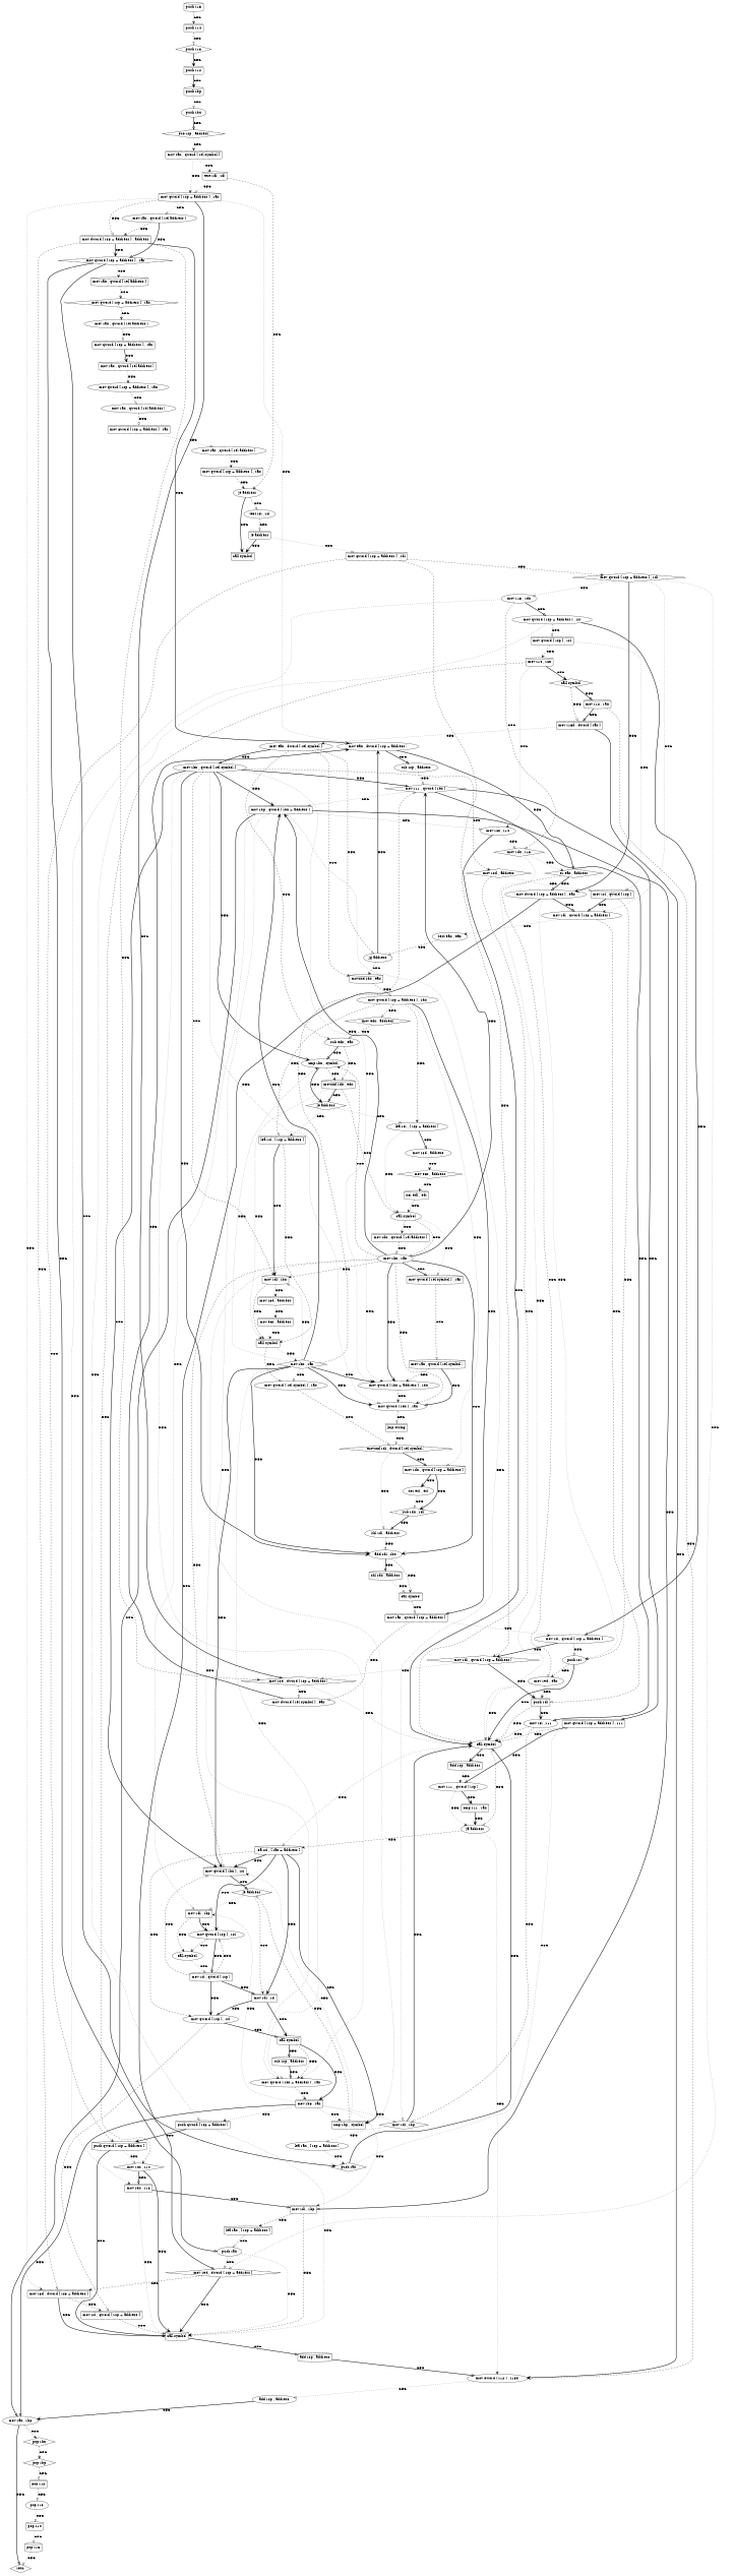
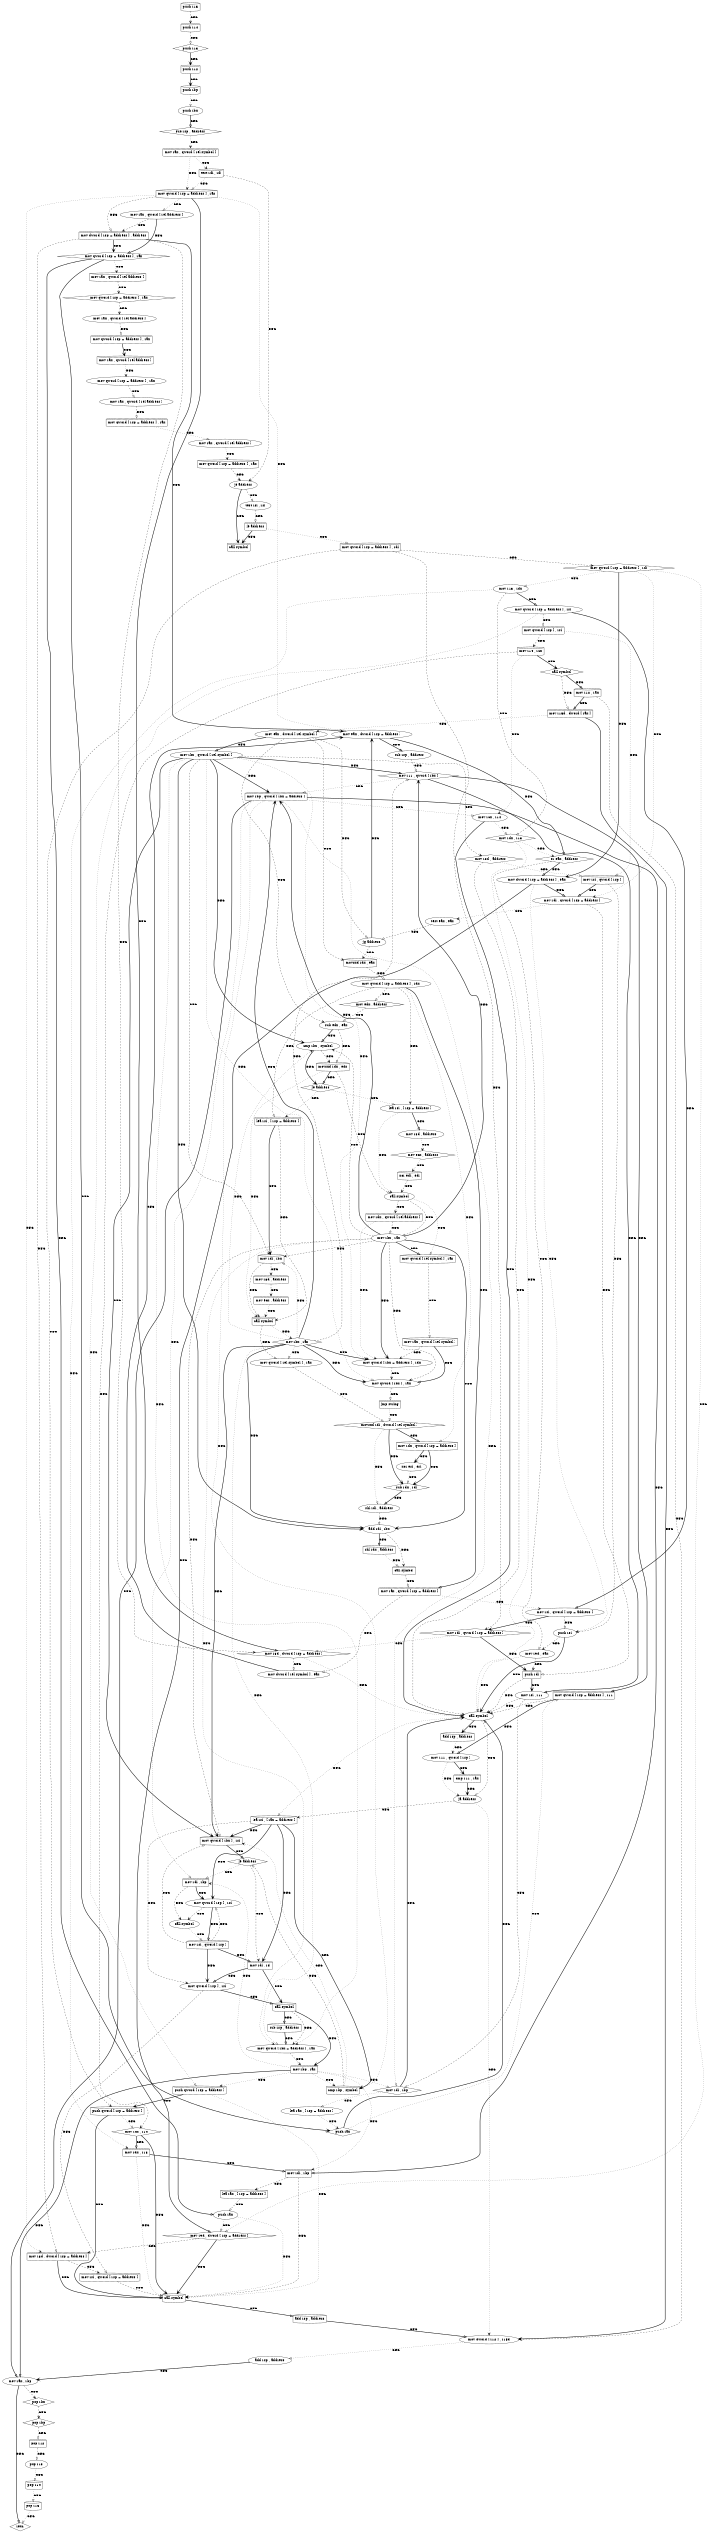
  digraph {
    node [shape=cylinder]
    edge [arrowhead=vee style=bold]
    n1 [label="push r15"]
    n2 [label="push r14"]
    n3 [label="push r13" shape=diamond]
    n4 [label="push r12"]
    n5 [label="push rbp"]
    n6 [label="push rbx" shape=ellipse]
    n7 [label="sub rsp , address" shape=diamond]
    n8 [label="mov rax , qword [ rel symbol ]"]
    n9 [label="test rdi , rdi"]
    n10 [label="mov qword [ rsp + address ] , rax"]
    n11 [label="je address" shape=ellipse]
    n12 [label="mov rax , qword [ rel address ]" shape=ellipse]
    n13 [label="mov dword [ rsp + address ] , address"]
    n14 [label="mov eax , dword [ rsp + address ]" shape=ellipse]
    n15 [label="mov r8d , dword [ rsp + address ]"]
    n16 [label="mov r8d , dword [ rsp + address ]" shape=diamond]
    n17 [label="call symbol"]
    n18 [label="test rsi , rsi" shape=ellipse]
    n19 [label="mov qword [ rsp + address ] , rax" shape=diamond]
    n20 [label="sub rsp , address" shape=ellipse]
    n21 [label="or eax , address" shape=diamond]
    n22 [label="mov rsi , qword [ rsp + address ]"]
    n23 [label="call symbol"]
    n24 [label="call symbol" shape=ellipse]
    n25 [label="mov dword [ rel symbol ] , eax" shape=ellipse]
    n26 [label="mov rax , qword [ rel address ]"]
    n27 [label="push rax" shape=diamond]
    n28 [label="push rax" shape=ellipse]
    n29 [label="mov qword [ rsp + address ] , rax" shape=diamond]
    n30 [label="mov qword [ rsp + address ] , r11"]
    n31 [label="mov r9d , dword [ rsp + address ]" shape=diamond]
    n32 [label="mov rax , qword [ rel address ]" shape=ellipse]
    n33 [label="mov qword [ rsp + address ] , rax"]
    n34 [label="mov rax , qword [ rel address ]"]
    n35 [label="mov qword [ rsp + address ] , rax" shape=ellipse]
    n36 [label="mov rax , qword [ rel address ]" shape=ellipse]
    n37 [label="mov qword [ rsp + address ] , rax"]
    n38 [label="mov rax , qword [ rel address ]" shape=ellipse]
    n39 [label="mov qword [ rsp + address ] , rax"]
    n40 [label="je address"]
    n41 [label="mov qword [ rsp + address ] , rdi"]
    n42 [label="mov qword [ rsp + address ] , rdi" shape=diamond]
    n43 [label="push qword [ rsp + address ]"]
    n44 [label="mov rdi , qword [ rsp + address ]" shape=diamond]
    n45 [label="mov r13 , rdx" shape=ellipse]
    n46 [label="mov rdi , qword [ rsp + address ]" shape=ellipse]
    n47 [label="mov dword [ rsp + address ] , eax" shape=ellipse]
    n48 [label="mov rcx , r14" shape=diamond]
    n49 [label="push rdi"]
    n50 [label="mov qword [ rsp + address ] , rsi" shape=ellipse]
    n51 [label="mov rdx , r13" shape=diamond]
    n52 [label="mov rdx , r13"]
    n53 [label="test eax , eax" shape=ellipse]
    n54 [label="push rsi" shape=ellipse]
    n55 [label="mov qword [ rsp ] , rsi"]
    n56 [label="push qword [ rsp + address ]"]
    n57 [label="mov rsi , qword [ rsp + address ]" shape=ellipse]
    n58 [label="mov rdi , rbp"]
    n59 [label="mov r14 , rcx"]
    n60 [label="mov rsi , qword [ rsp ]"]
    n61 [label="call symbol" shape=diamond]
    n62 [label="mov rcx , r14" shape=ellipse]
    n63 [label="mov r12 , rax"]
    n64 [label="mov r15d , dword [ rax ]"]
    n65 [label="mov dword [ r12 ] , r15d" shape=ellipse]
    n66 [label="mov eax , dword [ rel symbol ]" shape=ellipse]
    n67 [label="add rsp , address" shape=ellipse]
    n68 [label="mov rbx , qword [ rel symbol ]" shape=ellipse]
    n69 [label="jg address" shape=ellipse]
    n70 [label="movsxd rdx , eax"]
    n71 [label="sub edx , eax" shape=ellipse]
    n72 [label="mov r8d , address" shape=diamond]
    n73 [label="mov r11 , qword [ rbx ]" shape=diamond]
    n74 [label="mov rbp , qword [ rbx + address ]"]
    n75 [label="cmp rbx , symbol" shape=ellipse]
    n76 [label="mov qword [ rbx ] , rsi"]
    n77 [label="mov qword [ rbx + address ] , rdx" shape=ellipse]
    n78 [label="mov qword [ rbx ] , rax" shape=ellipse]
    n79 [label="mov rdi , rbx"]
    n80 [label="mov qword [ rbx + address ] , rax" shape=ellipse]
    n81 [label="add rdi , rbx" shape=ellipse]
    n82 [label="mov qword [ rsp + address ] , rdx" shape=ellipse]
    n83 [label="movsxd rdx , edx"]
    n84 [label="mov rsi , r11" shape=ellipse]
    n85 [label="mov rdi , rbp" shape=diamond]
    n86 [label="mov rax , rbp" shape=ellipse]
    n87 [label="cmp rbp , symbol"]
    n88 [label="mov rdi , rbp"]
    n89 [label="je address" shape=diamond]
    n90 [label="je address" shape=diamond]
    n91 [label="jmp string"]
    n92 [label="call symbol"]
    n93 [label="mov r8d , address"]
    n94 [label="mov rbp , rax"]
    n95 [label="shl rdx , address"]
    n96 [label="call symbol"]
    n97 [label="add rsp , address"]
    n98 [label="ja address" shape=ellipse]
    n99 [label="lea rsi , [ rax + address ]"]
    n100 [label="mov r9d , eax" shape=ellipse]
    n101 [label="mov edx , address" shape=diamond]
    n102 [label="lea rsi , [ rsp + address ]" shape=ellipse]
    n103 [label="lea rsi , [ rsp + address ]"]
    n104 [label="mov rdx , qword [ rsp + address ]"]
    n105 [label="mov rax , qword [ rsp + address ]"]
    n106 [label="mov r11 , qword [ rsp ]" shape=ellipse]
    n107 [label="lea rax , [ rsp + address ]" shape=ellipse]
    n108 [label="pop rbx" shape=diamond]
    n109 [label=retn shape=diamond]
    n110 [label="mov qword [ rsp ] , rsi" shape=ellipse]
    n111 [label="call symbol" shape=ellipse]
    n112 [label="lea rax , [ rsp + address ]"]
    n113 [label="cmp r11 , rax"]
    n114 [label="mov rdi , rsi"]
    n115 [label="mov qword [ rsp ] , rsi" shape=ellipse]
    n116 [label="call symbol"]
    n117 [label="mov rsi , qword [ rsp ]"]
    n118 [label="call symbol" shape=ellipse]
    n119 [label="mov r8d , address" shape=ellipse]
    n120 [label="sub rdx , rdi" shape=diamond]
    n121 [label="xor esi , esi" shape=ellipse]
    n122 [label="mov rdx , qword [ rel address ]"]
    n123 [label="mov rbx , rax" shape=ellipse]
    n124 [label="mov qword [ rel symbol ] , rax"]
    n125 [label="mov rbx , rax" shape=diamond]
    n126 [label="mov qword [ rel symbol ] , rax" shape=ellipse]
    n127 [label="mov ecx , address" shape=diamond]
    n128 [label="pop rbp" shape=diamond]
    n129 [label="pop r12"]
    n130 [label="pop r13" shape=ellipse]
    n131 [label="pop r14"]
    n132 [label="pop r15"]
    n133 [label="sub rsp , address"]
    n134 [label="xor edi , edi"]
    n135 [label="mov rax , qword [ rel symbol ]"]
    n136 [label="movsxd rdi , dword [ rel symbol ]" shape=diamond]
    n137 [label="shl rdi , address" shape=ellipse]
    n138 [label="mov ecx , address"]
    n139 [label="add rsp , address"]
    n1 -> n2 [label=CFG style=dashed]
    n2 -> n3 [arrowhead=onormal label=CFG style=dashed]
    n3 -> n4 [label=CFG]
    n4 -> n5 [label=CFG]
    n5 -> n6 [arrowhead=onormal label=CFG style=dotted]
    n6 -> n7 [arrowhead=onormal label=CFG]
    n7 -> n8 [label=CFG style=dotted]
    n8 -> n9 [label=CFG style=dotted]
    n8 -> n10 [label=DFG style=dotted]
    n9 -> n10 [arrowhead=onormal label=CFG style=dotted]
    n9 -> n11 [label=DFG style=dashed]
    n10 -> n12 [arrowhead=onormal label=CFG style=dotted]
    n10 -> n13 [arrowhead=onormal label=DFG style=dashed]
    n10 -> n14 [arrowhead=onormal label=DFG style=dotted]
    n10 -> n15 [label=DFG style=dotted]
    n10 -> n16 [arrowhead=onormal label=DFG]
    n11 -> n17 [label=CFG]
    n11 -> n18 [arrowhead=onormal label=CFG style=dashed]
    n12 -> n13 [label=CFG style=dashed]
    n12 -> n19 [arrowhead=onormal label=DFG]
    n13 -> n14 [label=DFG]
    n13 -> n15 [arrowhead=onormal label=DFG style=dashed]
    n13 -> n16 [label=DFG style=dashed]
    n13 -> n19 [label=CFG]
    n14 -> n20 [arrowhead=onormal label=CFG]
    n14 -> n21 [arrowhead=onormal label=DFG]
    n15 -> n22 [label=CFG style=dashed]
    n15 -> n23 [arrowhead=onormal label=DFG]
    n16 -> n24 [label=DFG style=dotted]
    n16 -> n25 [arrowhead=onormal label=CFG style=dashed]
    n18 -> n40 [arrowhead=onormal label=CFG style=dashed]
    n19 -> n26 [label=CFG style=dotted]
    n19 -> n27 [label=DFG]
    n19 -> n28 [arrowhead=onormal label=DFG]
    n20 -> n73 [arrowhead=onormal label=CFG style=dashed]
    n21 -> n47 [arrowhead=onormal label=DFG]
    n21 -> n100 [arrowhead=onormal label=DFG style=dashed]
    n22 -> n23 [arrowhead=onormal label=DFG style=dashed]
    n23 -> n139 [arrowhead=onormal label=CFG]
    n24 -> n97 [label=CFG]
    n24 -> n98 [arrowhead=onormal label=DFG style=dashed]
    n24 -> n99 [arrowhead=onormal label=DFG style=dotted]
    n25 -> n14 [label=CFG]
    n26 -> n29 [label=DFG style=dashed]
    n27 -> n24 [arrowhead=onormal label=DFG]
    n27 -> n30 [arrowhead=onormal label=CFG style=dotted]
    n28 -> n23 [label=DFG style=dotted]
    n28 -> n31 [arrowhead=onormal label=CFG style=dotted]
    n29 -> n32 [label=CFG style=dashed]
    n30 -> n24 [label=CFG style=dashed]
    n30 -> n106 [arrowhead=onormal label=DFG]
    n31 -> n15 [label=CFG style=dashed]
    n31 -> n23 [label=DFG]
    n32 -> n33 [arrowhead=onormal label=DFG style=dashed]
    n33 -> n34 [label=CFG]
    n34 -> n35 [label=DFG style=dotted]
    n35 -> n36 [arrowhead=onormal label=CFG style=dashed]
    n36 -> n37 [arrowhead=onormal label=DFG style=dashed]
    n37 -> n38 [arrowhead=onormal label=CFG style=dotted]
    n38 -> n39 [label=DFG style=dotted]
    n39 -> n11 [label=CFG style=dashed]
    n40 -> n17 [label=CFG]
    n40 -> n41 [arrowhead=onormal label=CFG style=dotted]
    n41 -> n42 [label=CFG style=dashed]
    n41 -> n43 [label=DFG style=dashed]
    n41 -> n44 [label=DFG style=dashed]
    n42 -> n31 [arrowhead=onormal label=DFG style=dotted]
    n42 -> n45 [arrowhead=onormal label=CFG style=dotted]
    n42 -> n46 [label=DFG style=dotted]
    n42 -> n47 [label=DFG]
    n43 -> n23 [arrowhead=onormal label=DFG]
    n43 -> n48 [arrowhead=onormal label=CFG style=dotted]
    n44 -> n16 [arrowhead=onormal label=CFG style=dotted]
    n44 -> n49 [label=DFG]
    n45 -> n50 [arrowhead=onormal label=CFG]
    n45 -> n51 [arrowhead=onormal label=DFG style=dashed]
    n45 -> n52 [label=DFG style=dotted]
    n46 -> n49 [arrowhead=onormal label=DFG style=dashed]
    n46 -> n53 [label=CFG style=dotted]
    n47 -> n31 [arrowhead=onormal label=DFG]
    n47 -> n46 [arrowhead=onormal label=DFG]
    n47 -> n54 [label=CFG style=dotted]
    n48 -> n23 [label=DFG]
    n48 -> n52 [arrowhead=onormal label=CFG]
    n49 -> n24 [label=DFG style=dashed]
    n49 -> n84 [label=CFG]
    n50 -> n55 [arrowhead=onormal label=CFG style=dashed]
    n50 -> n56 [arrowhead=onormal label=DFG style=dotted]
    n50 -> n57 [arrowhead=onormal label=DFG]
    n51 -> n21 [label=CFG style=dotted]
    n51 -> n24 [arrowhead=onormal label=DFG style=dotted]
    n52 -> n23 [arrowhead=onormal label=DFG style=dotted]
    n52 -> n58 [arrowhead=onormal label=CFG]
    n53 -> n69 [arrowhead=onormal label=CFG style=dashed]
    n54 -> n24 [label=DFG]
    n54 -> n100 [label=CFG style=dashed]
    n55 -> n59 [label=CFG style=dashed]
    n55 -> n60 [arrowhead=onormal label=DFG style=dotted]
    n56 -> n23 [label=DFG style=dotted]
    n56 -> n43 [label=CFG]
    n57 -> n44 [label=CFG]
    n57 -> n54 [arrowhead=onormal label=DFG style=dashed]
    n58 -> n23 [label=DFG style=dashed]
    n58 -> n112 [label=CFG style=dashed]
    n59 -> n48 [label=DFG style=dashed]
    n59 -> n61 [label=CFG]
    n59 -> n62 [label=DFG style=dotted]
    n60 -> n46 [arrowhead=onormal label=CFG]
    n60 -> n54 [arrowhead=onormal label=DFG style=dashed]
    n61 -> n63 [arrowhead=onormal label=DFG]
    n61 -> n64 [arrowhead=onormal label=DFG style=dashed]
    n62 -> n24 [arrowhead=onormal label=DFG]
    n62 -> n51 [arrowhead=onormal label=CFG style=dotted]
    n63 -> n64 [arrowhead=onormal label=CFG]
    n63 -> n65 [label=DFG style=dashed]
    n64 -> n65 [label=DFG]
    n64 -> n66 [label=CFG style=dotted]
    n65 -> n67 [arrowhead=onormal label=CFG style=dotted]
    n66 -> n68 [arrowhead=onormal label=CFG]
    n66 -> n69 [arrowhead=onormal label=DFG style=dashed]
    n66 -> n70 [label=DFG style=dashed]
    n66 -> n71 [label=DFG style=dashed]
    n67 -> n86 [label=CFG]
    n68 -> n72 [label=CFG style=dashed]
    n68 -> n73 [arrowhead=onormal label=DFG]
    n68 -> n74 [label=DFG]
    n68 -> n75 [label=DFG]
    n68 -> n76 [label=DFG]
    n68 -> n77 [label=DFG style=dotted]
    n68 -> n78 [arrowhead=onormal label=DFG style=dotted]
    n68 -> n79 [label=DFG style=dashed]
    n68 -> n80 [label=DFG style=dotted]
    n68 -> n81 [label=DFG]
    n69 -> n14 [label=DFG]
    n69 -> n70 [label=CFG style=dashed]
    n70 -> n82 [arrowhead=onormal label=DFG style=dashed]
    n71 -> n75 [arrowhead=onormal label=CFG]
    n71 -> n83 [arrowhead=onormal label=DFG style=dashed]
    n72 -> n24 [label=DFG style=dashed]
    n72 -> n60 [arrowhead=onormal label=CFG style=dotted]
    n73 -> n30 [arrowhead=onormal label=DFG]
    n73 -> n74 [arrowhead=onormal label=CFG style=dotted]
    n73 -> n84 [arrowhead=onormal label=DFG]
    n74 -> n58 [arrowhead=onormal label=DFG]
    n74 -> n62 [arrowhead=onormal label=CFG style=dotted]
    n74 -> n85 [arrowhead=onormal label=DFG style=dotted]
    n74 -> n86 [arrowhead=onormal label=DFG]
    n74 -> n87 [arrowhead=onormal label=DFG style=dotted]
    n74 -> n88 [arrowhead=onormal label=DFG style=dotted]
    n75 -> n83 [label=CFG style=dashed]
    n75 -> n89 [label=DFG]
    n76 -> n90 [arrowhead=onormal label=CFG]
    n77 -> n78 [label=CFG style=dashed]
    n78 -> n91 [arrowhead=onormal label=CFG style=dashed]
    n79 -> n92 [label=DFG style=dashed]
    n79 -> n93 [label=CFG style=dashed]
    n80 -> n94 [label=CFG style=dashed]
    n81 -> n95 [arrowhead=onormal label=CFG]
    n81 -> n96 [label=DFG style=dashed]
    n82 -> n101 [arrowhead=onormal label=CFG style=dashed]
    n82 -> n102 [label=DFG style=dashed]
    n82 -> n103 [arrowhead=onormal label=DFG style=dashed]
    n82 -> n104 [arrowhead=onormal label=DFG style=dotted]
    n82 -> n105 [arrowhead=onormal label=DFG]
    n83 -> n89 [arrowhead=onormal label=CFG]
    n83 -> n92 [label=DFG style=dotted]
    n83 -> n118 [arrowhead=onormal label=DFG style=dashed]
    n84 -> n24 [label=DFG style=dashed]
    n84 -> n85 [arrowhead=onormal label=CFG style=dashed]
    n85 -> n24 [label=DFG]
    n85 -> n107 [arrowhead=onormal label=CFG style=dotted]
    n86 -> n108 [label=CFG style=dashed]
    n86 -> n109 [arrowhead=onormal label=DFG]
    n87 -> n76 [label=CFG style=dotted]
    n87 -> n90 [arrowhead=onormal label=DFG style=dashed]
    n88 -> n110 [label=CFG]
    n88 -> n111 [label=DFG style=dashed]
    n89 -> n102 [arrowhead=onormal label=CFG style=dotted]
    n89 -> n103 [label=CFG style=dotted]
    n90 -> n88 [arrowhead=onormal label=CFG style=dotted]
    n90 -> n114 [label=CFG style=dashed]
    n91 -> n136 [arrowhead=onormal label=CFG style=dotted]
    n92 -> n125 [label=DFG style=dotted]
    n92 -> n126 [arrowhead=onormal label=DFG style=dashed]
    n93 -> n138 [label=CFG style=dashed]
    n94 -> n56 [label=CFG style=dotted]
    n94 -> n58 [label=DFG style=dotted]
    n94 -> n85 [arrowhead=onormal label=DFG style=dotted]
    n94 -> n86 [arrowhead=onormal label=DFG]
    n94 -> n87 [label=DFG style=dotted]
    n94 -> n88 [label=DFG style=dotted]
    n95 -> n96 [arrowhead=onormal label=DFG style=dotted]
    n96 -> n105 [arrowhead=onormal label=CFG style=dashed]
    n97 -> n106 [label=CFG style=dotted]
    n98 -> n65 [label=CFG style=dotted]
    n98 -> n99 [label=CFG style=dashed]
    n99 -> n76 [label=DFG]
    n99 -> n87 [label=CFG]
    n99 -> n110 [label=DFG]
    n99 -> n114 [label=DFG]
    n99 -> n115 [label=DFG style=dashed]
    n100 -> n24 [arrowhead=onormal label=DFG style=dotted]
    n100 -> n49 [label=CFG style=dashed]
    n101 -> n71 [arrowhead=onormal label=CFG style=dashed]
    n102 -> n118 [label=DFG style=dotted]
    n102 -> n119 [arrowhead=onormal label=CFG]
    n103 -> n79 [label=CFG]
    n103 -> n92 [label=DFG style=dashed]
    n104 -> n120 [label=DFG]
    n104 -> n121 [label=CFG]
    n105 -> n25 [arrowhead=onormal label=DFG style=dashed]
    n105 -> n57 [label=CFG style=dotted]
    n106 -> n98 [label=DFG style=dotted]
    n106 -> n113 [label=CFG]
    n107 -> n27 [label=CFG style=dotted]
    n108 -> n128 [label=CFG style=dashed]
    n110 -> n111 [label=CFG style=dashed]
    n110 -> n117 [arrowhead=onormal label=DFG]
    n111 -> n117 [arrowhead=onormal label=CFG style=dotted]
    n112 -> n28 [arrowhead=onormal label=CFG style=dashed]
    n113 -> n98 [label=CFG]
    n114 -> n115 [arrowhead=onormal label=CFG]
    n114 -> n116 [label=DFG]
    n115 -> n22 [arrowhead=onormal label=DFG style=dashed]
    n115 -> n116 [arrowhead=onormal label=CFG]
    n116 -> n80 [label=DFG style=dashed]
    n116 -> n94 [label=DFG]
    n116 -> n133 [arrowhead=onormal label=CFG]
    n117 -> n76 [arrowhead=onormal label=DFG style=dashed]
    n117 -> n110 [arrowhead=onormal label=DFG style=dashed]
    n117 -> n114 [arrowhead=onormal label=DFG]
    n117 -> n115 [label=DFG]
    n118 -> n122 [label=CFG style=dashed]
    n118 -> n123 [arrowhead=onormal label=DFG style=dashed]
    n118 -> n124 [arrowhead=onormal label=DFG style=dotted]
    n119 -> n127 [label=CFG style=dotted]
    n120 -> n137 [arrowhead=onormal label=CFG]
    n121 -> n120 [arrowhead=onormal label=CFG style=dotted]
    n122 -> n77 [label=DFG style=dotted]
    n122 -> n123 [arrowhead=onormal label=CFG style=dashed]
    n123 -> n73 [label=DFG]
    n123 -> n74 [label=DFG]
    n123 -> n75 [label=DFG style=dashed]
    n123 -> n76 [arrowhead=onormal label=DFG style=dashed]
    n123 -> n77 [label=DFG]
    n123 -> n78 [label=DFG style=dashed]
    n123 -> n79 [label=DFG style=dashed]
    n123 -> n80 [label=DFG style=dotted]
    n123 -> n81 [label=DFG]
    n123 -> n124 [arrowhead=onormal label=CFG]
    n124 -> n135 [arrowhead=onormal label=CFG style=dashed]
    n125 -> n73 [arrowhead=onormal label=DFG style=dashed]
    n125 -> n74 [label=DFG]
    n125 -> n75 [label=DFG style=dotted]
    n125 -> n76 [label=DFG]
    n125 -> n77 [label=DFG]
    n125 -> n78 [label=DFG]
    n125 -> n79 [arrowhead=onormal label=DFG style=dotted]
    n125 -> n80 [arrowhead=onormal label=DFG style=dotted]
    n125 -> n81 [label=DFG]
    n125 -> n126 [arrowhead=onormal label=CFG style=dotted]
    n126 -> n136 [arrowhead=onormal label=CFG style=dashed]
    n127 -> n134 [label=CFG style=dotted]
    n128 -> n129 [arrowhead=onormal label=CFG style=dashed]
    n129 -> n130 [arrowhead=onormal label=CFG style=dashed]
    n130 -> n131 [arrowhead=onormal label=CFG style=dotted]
    n131 -> n132 [arrowhead=onormal label=CFG style=dotted]
    n132 -> n109 [arrowhead=onormal label=CFG style=dotted]
    n133 -> n80 [arrowhead=onormal label=CFG]
    n134 -> n118 [label=CFG style=dashed]
    n135 -> n77 [label=CFG style=dashed]
    n135 -> n78 [arrowhead=onormal label=DFG]
    n136 -> n104 [arrowhead=onormal label=CFG]
+   n136 -> n120 [label=DFG]
    n136 -> n137 [arrowhead=onormal label=DFG style=dotted]
    n137 -> n81 [arrowhead=onormal label=DFG style=dashed]
    n138 -> n92 [label=CFG style=dotted]
    n139 -> n65 [arrowhead=onormal label=CFG]
  }
